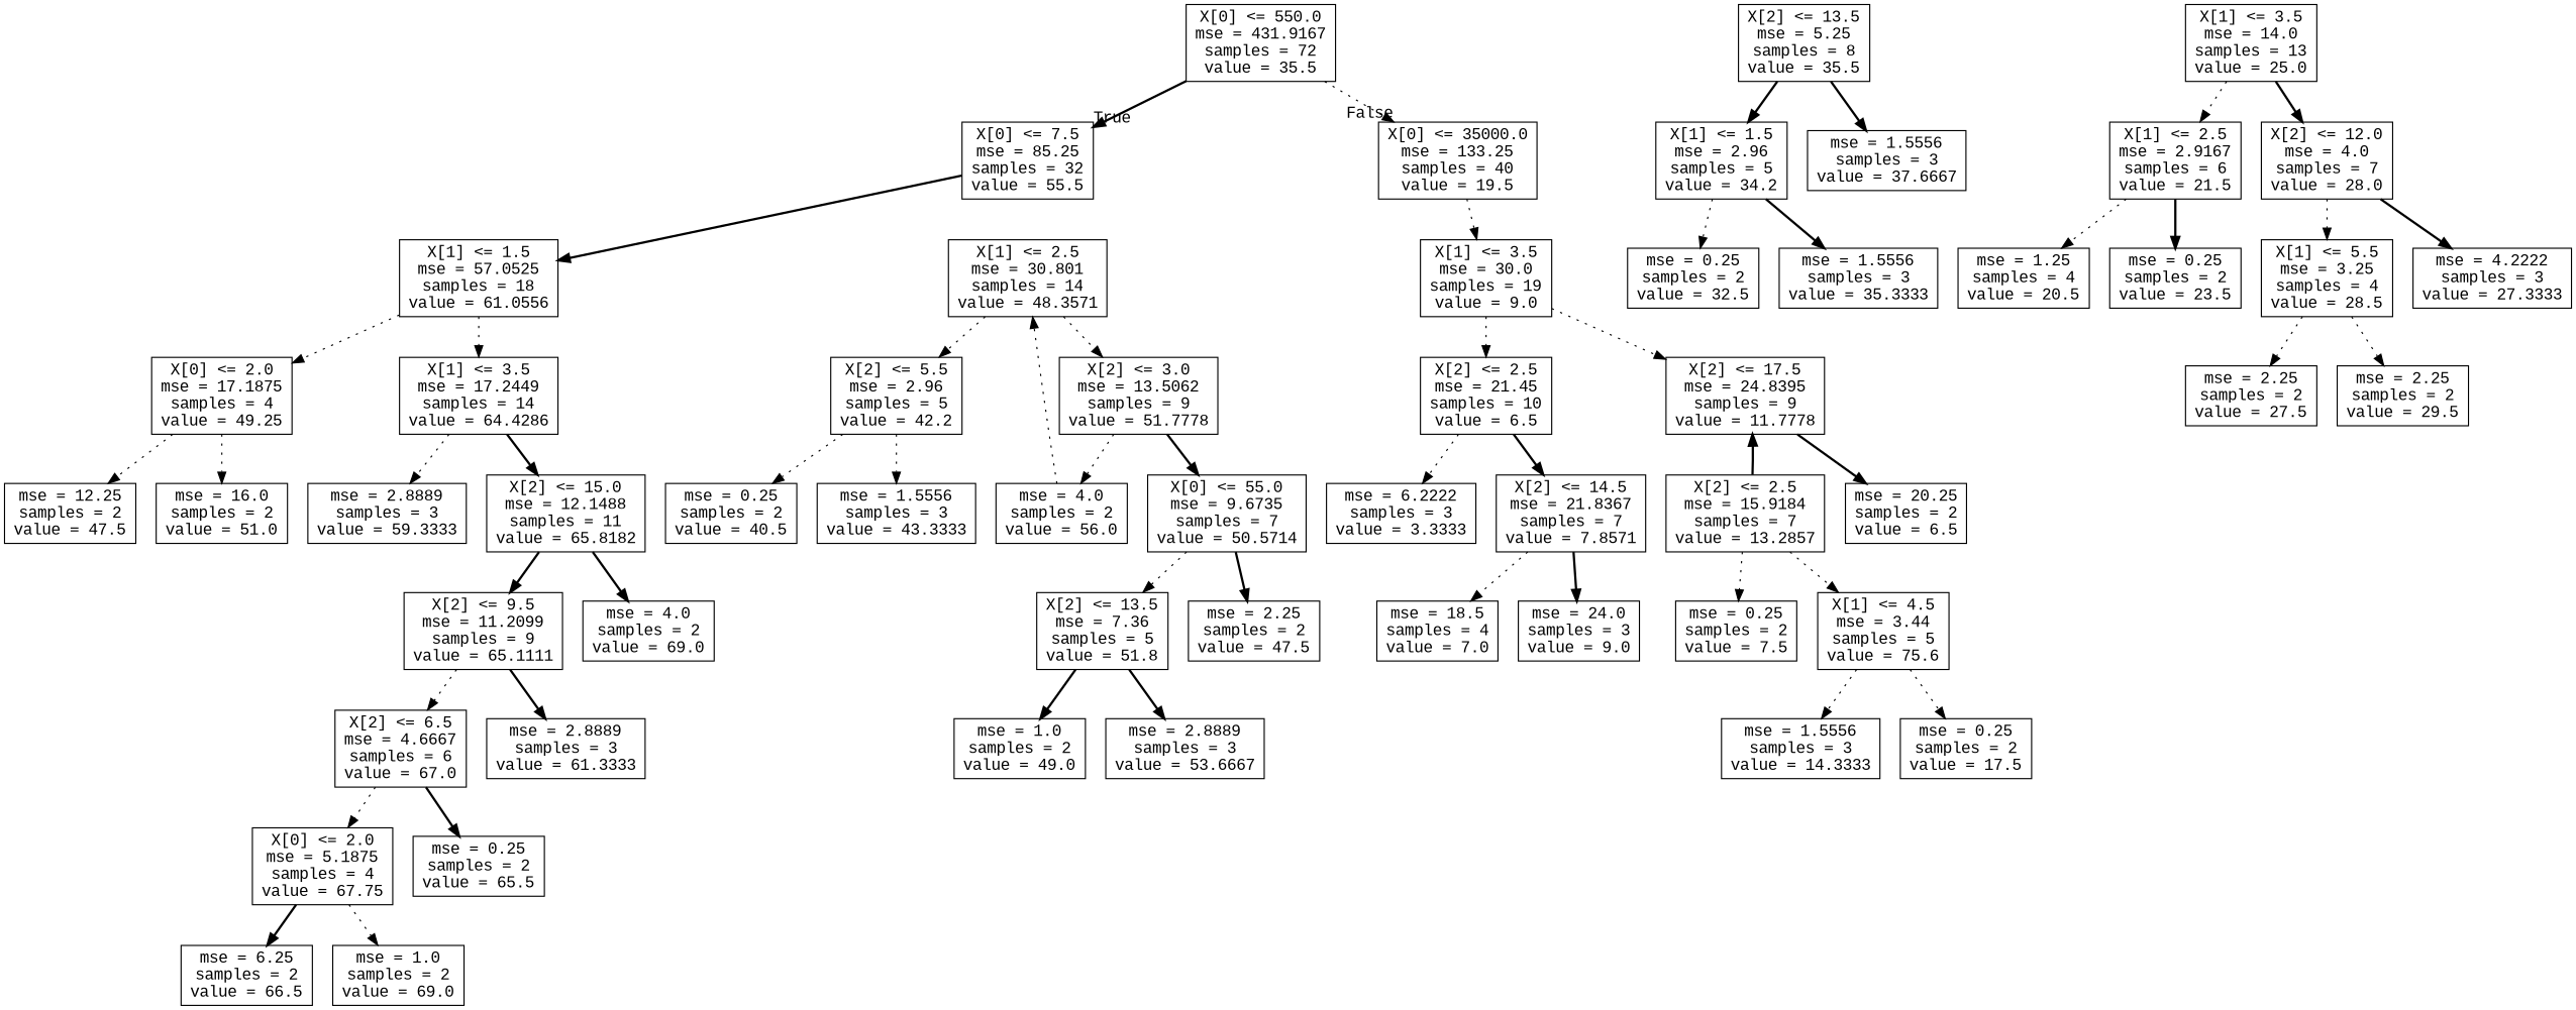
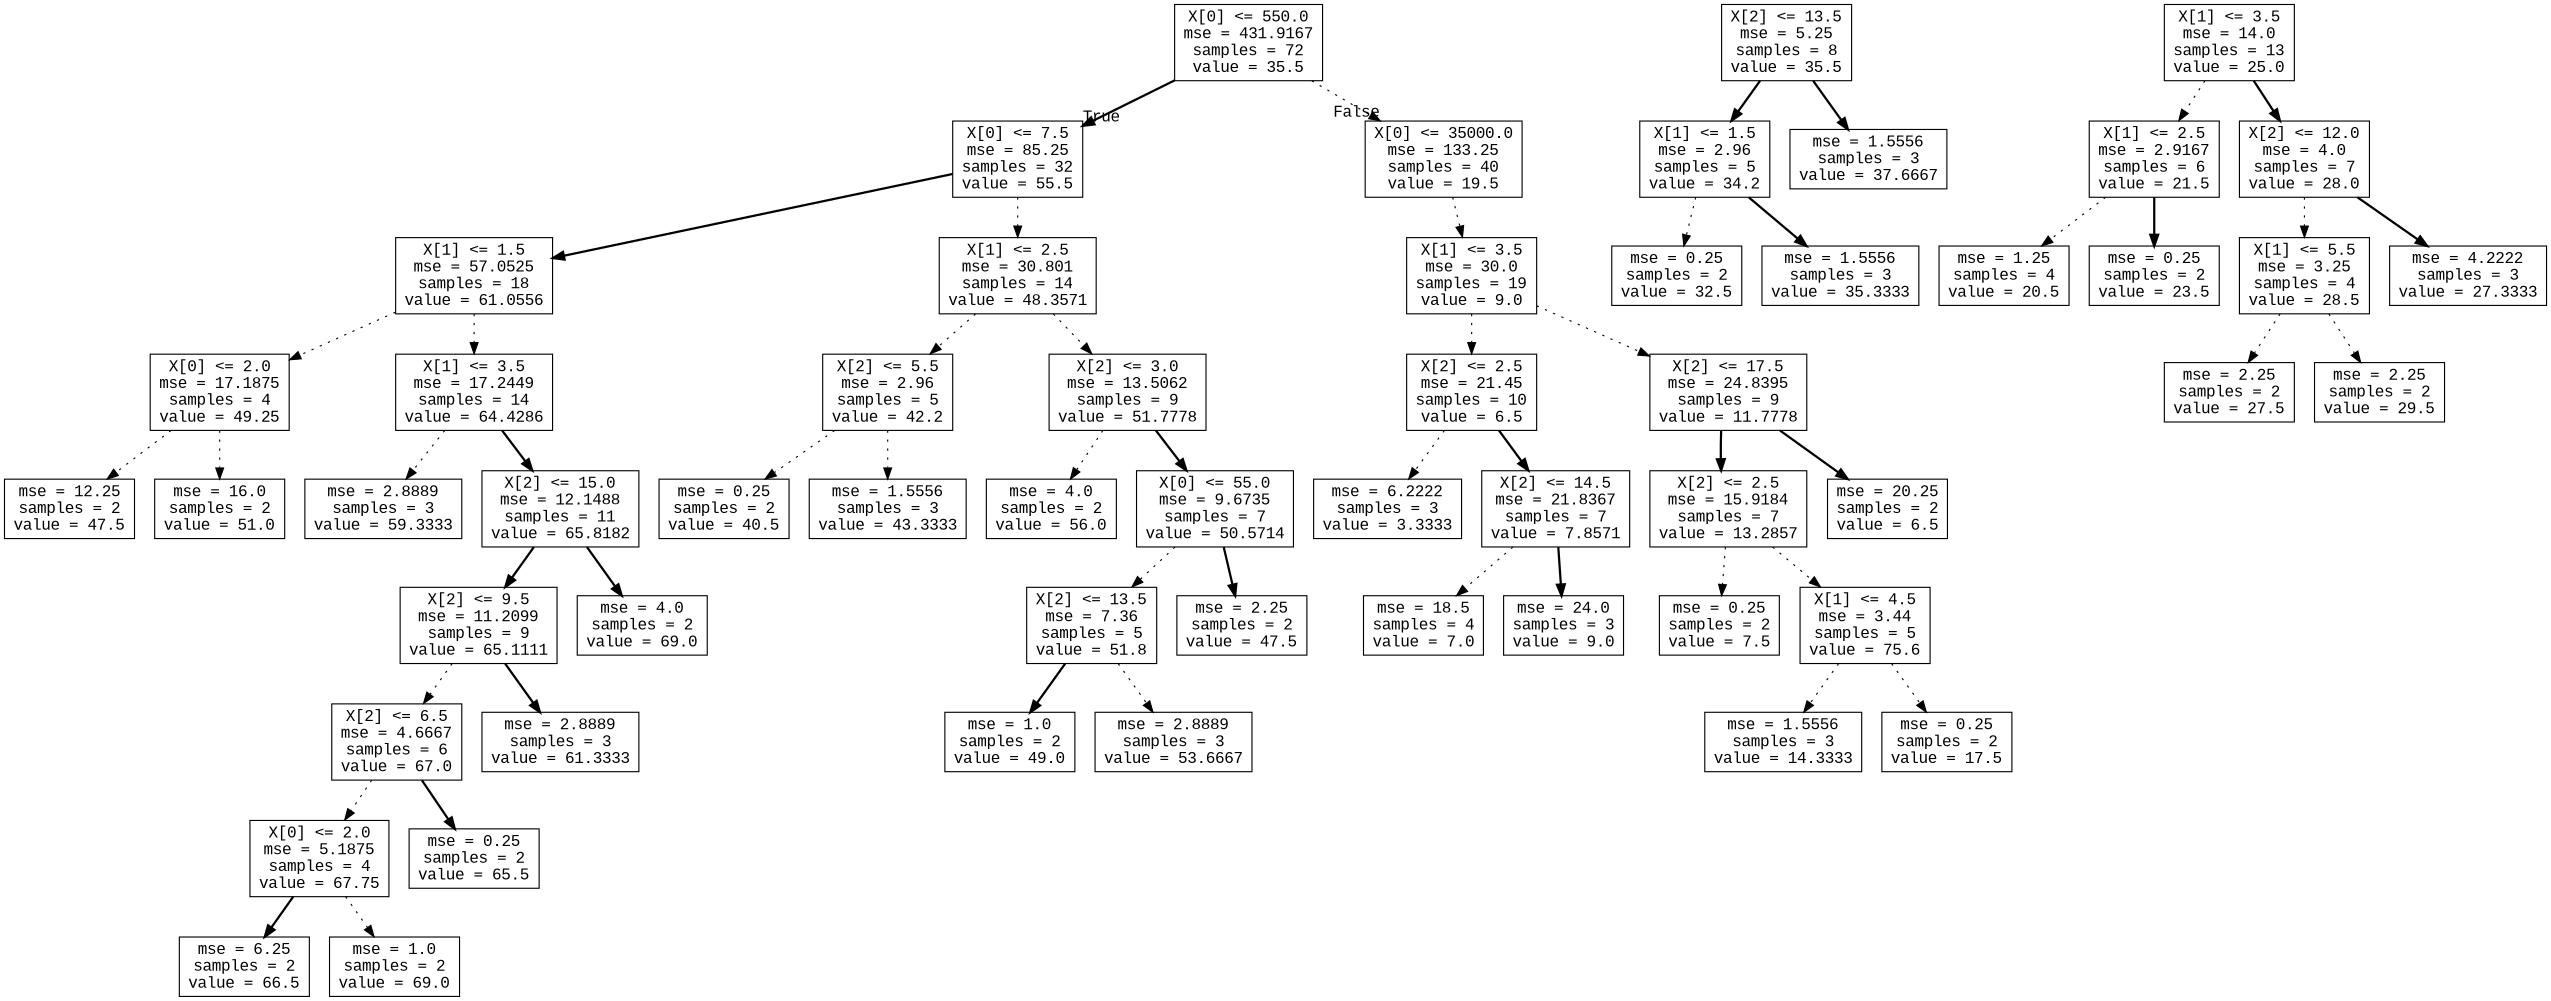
  digraph {
    fontname="Liberation Mono"
    node [fontname="Liberation Mono" shape=box]
    edge [fontname="Liberation Mono" style=dotted]
    n1 [label="X[0] <= 550.0\nmse = 431.9167\nsamples = 72\nvalue = 35.5"]
    n2 [label="X[0] <= 7.5\nmse = 85.25\nsamples = 32\nvalue = 55.5"]
    n3 [label="X[0] <= 35000.0\nmse = 133.25\nsamples = 40\nvalue = 19.5"]
    n4 [label="X[1] <= 1.5\nmse = 57.0525\nsamples = 18\nvalue = 61.0556"]
    n5 [label="X[1] <= 2.5\nmse = 30.801\nsamples = 14\nvalue = 48.3571"]
    n6 [label="X[1] <= 3.5\nmse = 30.0\nsamples = 19\nvalue = 9.0"]
    n7 [label="X[0] <= 2.0\nmse = 17.1875\nsamples = 4\nvalue = 49.25"]
    n8 [label="X[1] <= 3.5\nmse = 17.2449\nsamples = 14\nvalue = 64.4286"]
    n9 [label="X[2] <= 5.5\nmse = 2.96\nsamples = 5\nvalue = 42.2"]
    n10 [label="X[2] <= 3.0\nmse = 13.5062\nsamples = 9\nvalue = 51.7778"]
    n11 [label="mse = 12.25\nsamples = 2\nvalue = 47.5"]
    n12 [label="mse = 16.0\nsamples = 2\nvalue = 51.0"]
    n13 [label="mse = 2.8889\nsamples = 3\nvalue = 59.3333"]
    n14 [label="X[2] <= 15.0\nmse = 12.1488\nsamples = 11\nvalue = 65.8182"]
    n15 [label="X[2] <= 9.5\nmse = 11.2099\nsamples = 9\nvalue = 65.1111"]
    n16 [label="mse = 4.0\nsamples = 2\nvalue = 69.0"]
    n17 [label="X[2] <= 6.5\nmse = 4.6667\nsamples = 6\nvalue = 67.0"]
    n18 [label="mse = 2.8889\nsamples = 3\nvalue = 61.3333"]
    n19 [label="X[0] <= 2.0\nmse = 5.1875\nsamples = 4\nvalue = 67.75"]
    n20 [label="mse = 0.25\nsamples = 2\nvalue = 65.5"]
    n21 [label="mse = 6.25\nsamples = 2\nvalue = 66.5"]
    n22 [label="mse = 1.0\nsamples = 2\nvalue = 69.0"]
    n23 [label="mse = 0.25\nsamples = 2\nvalue = 40.5"]
    n24 [label="mse = 1.5556\nsamples = 3\nvalue = 43.3333"]
    n25 [label="mse = 4.0\nsamples = 2\nvalue = 56.0"]
    n26 [label="X[0] <= 55.0\nmse = 9.6735\nsamples = 7\nvalue = 50.5714"]
    n27 [label="X[2] <= 13.5\nmse = 7.36\nsamples = 5\nvalue = 51.8"]
    n28 [label="mse = 2.25\nsamples = 2\nvalue = 47.5"]
    n29 [label="mse = 1.0\nsamples = 2\nvalue = 49.0"]
    n30 [label="mse = 2.8889\nsamples = 3\nvalue = 53.6667"]
    n31 [label="X[2] <= 2.5\nmse = 21.45\nsamples = 10\nvalue = 6.5"]
    n32 [label="X[2] <= 17.5\nmse = 24.8395\nsamples = 9\nvalue = 11.7778"]
    n33 [label="X[2] <= 13.5\nmse = 5.25\nsamples = 8\nvalue = 35.5"]
    n34 [label="X[1] <= 1.5\nmse = 2.96\nsamples = 5\nvalue = 34.2"]
    n35 [label="mse = 1.5556\nsamples = 3\nvalue = 37.6667"]
    n36 [label="X[1] <= 3.5\nmse = 14.0\nsamples = 13\nvalue = 25.0"]
    n37 [label="X[1] <= 2.5\nmse = 2.9167\nsamples = 6\nvalue = 21.5"]
    n38 [label="X[2] <= 12.0\nmse = 4.0\nsamples = 7\nvalue = 28.0"]
    n39 [label="mse = 0.25\nsamples = 2\nvalue = 32.5"]
    n40 [label="mse = 1.5556\nsamples = 3\nvalue = 35.3333"]
    n41 [label="mse = 1.25\nsamples = 4\nvalue = 20.5"]
    n42 [label="mse = 0.25\nsamples = 2\nvalue = 23.5"]
    n43 [label="X[1] <= 5.5\nmse = 3.25\nsamples = 4\nvalue = 28.5"]
    n44 [label="mse = 4.2222\nsamples = 3\nvalue = 27.3333"]
    n45 [label="mse = 2.25\nsamples = 2\nvalue = 27.5"]
    n46 [label="mse = 2.25\nsamples = 2\nvalue = 29.5"]
    n47 [label="mse = 6.2222\nsamples = 3\nvalue = 3.3333"]
    n48 [label="X[2] <= 14.5\nmse = 21.8367\nsamples = 7\nvalue = 7.8571"]
    n49 [label="X[2] <= 2.5\nmse = 15.9184\nsamples = 7\nvalue = 13.2857"]
    n50 [label="mse = 20.25\nsamples = 2\nvalue = 6.5"]
    n51 [label="mse = 18.5\nsamples = 4\nvalue = 7.0"]
    n52 [label="mse = 24.0\nsamples = 3\nvalue = 9.0"]
    n53 [label="mse = 0.25\nsamples = 2\nvalue = 7.5"]
    n54 [label="X[1] <= 4.5\nmse = 3.44\nsamples = 5\nvalue = 75.6"]
    n55 [label="mse = 1.5556\nsamples = 3\nvalue = 14.3333"]
    n56 [label="mse = 0.25\nsamples = 2\nvalue = 17.5"]
    n1 -> n2 [headlabel=True labelangle=45 labeldistance=2.5 style=bold]
    n1 -> n3 [headlabel=False labelangle=-45 labeldistance=2.5]
    n2 -> n4 [style=bold]
-   n25 -> n5
+   n2 -> n5
    n3 -> n6
    n4 -> n7
    n4 -> n8
    n5 -> n9
    n5 -> n10
    n6 -> n31
    n6 -> n32
    n7 -> n11
    n7 -> n12
    n8 -> n13
    n8 -> n14 [style=bold]
    n9 -> n23
    n9 -> n24
    n10 -> n25
    n10 -> n26 [style=bold]
    n14 -> n15 [style=bold]
    n14 -> n16 [style=bold]
    n15 -> n17
    n15 -> n18 [style=bold]
    n17 -> n19
    n17 -> n20 [style=bold]
    n19 -> n21 [style=bold]
    n19 -> n22
    n26 -> n27
    n26 -> n28 [style=bold]
    n27 -> n29 [style=bold]
-   n27 -> n30 [style=bold]
+   n27 -> n30
    n31 -> n47
    n31 -> n48 [style=bold]
-   n49 -> n32 [style=bold]
+   n32 -> n49 [style=bold]
    n32 -> n50 [style=bold]
    n33 -> n34 [style=bold]
    n33 -> n35 [style=bold]
    n34 -> n39
    n34 -> n40 [style=bold]
    n36 -> n37
    n36 -> n38 [style=bold]
    n37 -> n41
    n37 -> n42 [style=bold]
    n38 -> n43
    n38 -> n44 [style=bold]
    n43 -> n45
    n43 -> n46
    n48 -> n51
    n48 -> n52 [style=bold]
    n49 -> n53
    n49 -> n54
    n54 -> n55
    n54 -> n56
  }
